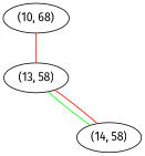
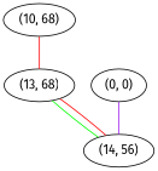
  graph {
    fontname="Fira Sans"
    node [fontname="Fira Sans"]
    edge [color=red fontname="Fira Sans" weight=1]
    n1 [label="(10, 68)"]
-   "(13, 68)" [label="(13, 58)"]
-   "(14, 56)" [label="(14, 58)"]
+   "(13, 68)"
+   "(14, 56)"
+   "(0, 0)"
    n1 -- "(13, 68)"
    "(13, 68)" -- "(14, 56)" [color=green weight=2]
    "(13, 68)" -- "(14, 56)"
+   "(0, 0)" -- "(14, 56)" [color=purple weight=4]
  }
